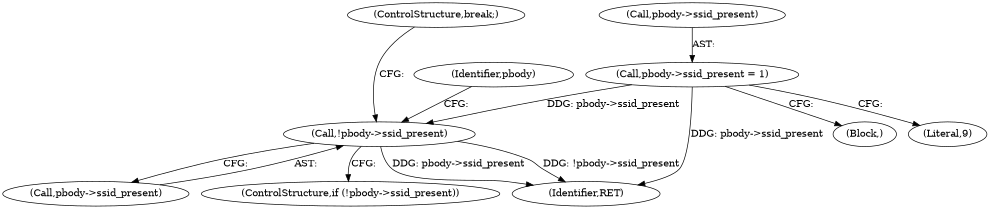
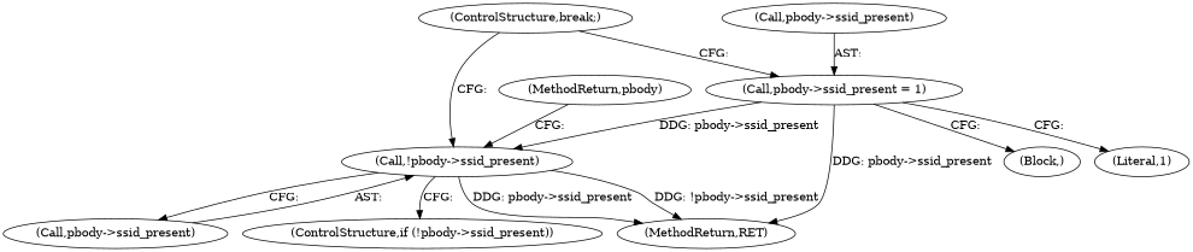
  digraph {
    n1 [label="(Call,pbody->ssid_present = 1)"]
    n2 [label="(Call,!pbody->ssid_present)"]
    n3 [label="(Block,)"]
-   n4 [label="(Literal,9)"]
-   n5 [label="(Identifier,RET)"]
+   n4 [label="(Literal,1)"]
+   n5 [label="(MethodReturn,RET)"]
    n6 [label="(Call,pbody->ssid_present)"]
    n7 [label="(ControlStructure,if (!pbody->ssid_present))"]
    n8 [label="(ControlStructure,break;)"]
-   n9 [label="(Identifier,pbody)"]
+   n9 [label="(MethodReturn,pbody)"]
    n10 [label="(Call,pbody->ssid_present)"]
    n1 -> n2 [label="DDG: pbody->ssid_present"]
    n1 -> n3 [label="CFG: "]
    n1 -> n4 [label="CFG: "]
    n1 -> n5 [label="DDG: pbody->ssid_present"]
    n2 -> n5 [label="DDG: !pbody->ssid_present"]
    n2 -> n5 [label="DDG: pbody->ssid_present"]
    n2 -> n6 [label="CFG: "]
    n2 -> n7 [label="CFG: "]
    n6 -> n2 [label="AST: "]
+   n8 -> n1 [label="CFG: "]
    n8 -> n2 [label="CFG: "]
    n9 -> n2 [label="CFG: "]
    n10 -> n1 [label="AST: "]
  }
